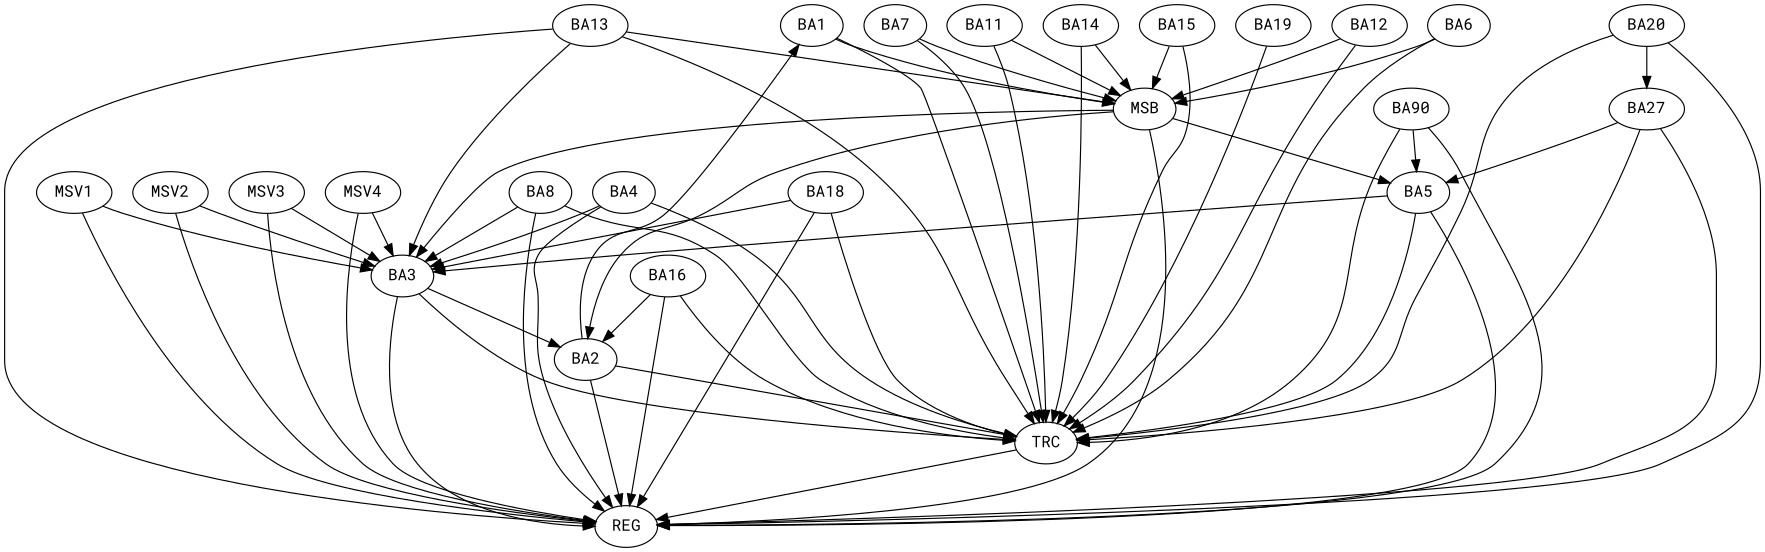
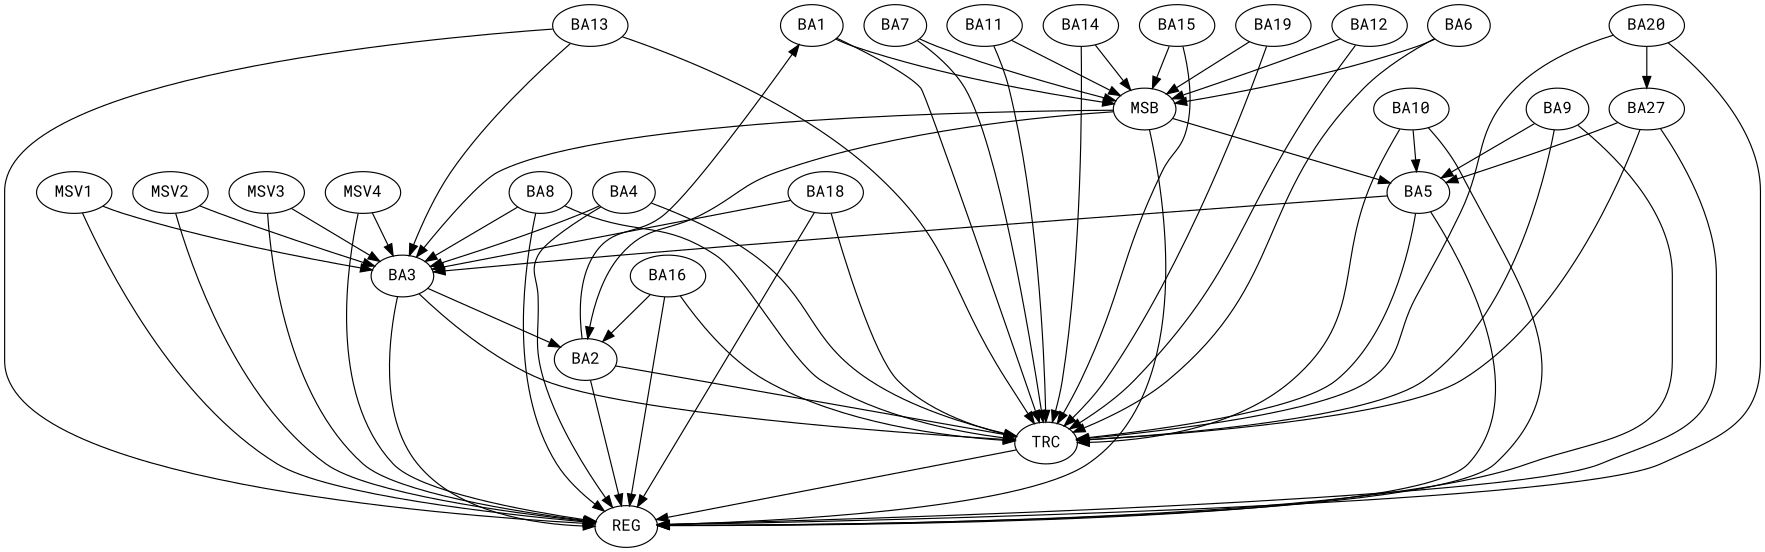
  strict digraph {
    fontname="Roboto Mono"
    node [fontname="Roboto Mono"]
    edge [fontname="Roboto Mono"]
    n1 [label=BA1]
    n2 [label=MSB]
    n3 [label=TRC]
    n4 [label=BA2]
    n5 [label=REG]
    n6 [label=BA3]
    n7 [label=BA5]
    n8 [label=BA4]
    n9 [label=BA6]
    n10 [label=BA7]
    n11 [label=BA8]
-   n13 [label=BA90]
+   n12 [label=BA9]
+   n13 [label=BA10]
    n14 [label=BA11]
    n15 [label=BA12]
    n16 [label=BA13]
    n17 [label=BA14]
    n18 [label=BA15]
    n19 [label=BA16]
    n20 [label=BA27]
    n21 [label=BA18]
    n22 [label=BA19]
    n23 [label=BA20]
    n24 [label=MSV1]
    n25 [label=MSV2]
    n26 [label=MSV3]
    n27 [label=MSV4]
    n1 -> n2
    n1 -> n3
    n2 -> n4
    n2 -> n5
    n2 -> n6
    n2 -> n7
    n3 -> n5
    n4 -> n1
    n4 -> n3
    n4 -> n5
    n6 -> n3
    n6 -> n4
    n6 -> n5
    n7 -> n3
    n7 -> n5
    n7 -> n6
    n8 -> n3
    n8 -> n5
    n8 -> n6
    n9 -> n2
    n9 -> n3
    n10 -> n2
    n10 -> n3
    n11 -> n3
    n11 -> n5
    n11 -> n6
+   n12 -> n3
+   n12 -> n5
+   n12 -> n7
    n13 -> n3
    n13 -> n5
    n13 -> n7
    n14 -> n2
    n14 -> n3
    n15 -> n2
    n15 -> n3
    n16 -> n3
    n16 -> n5
    n16 -> n6
    n17 -> n2
    n17 -> n3
    n18 -> n2
    n18 -> n3
    n19 -> n3
    n19 -> n4
    n19 -> n5
    n20 -> n3
    n20 -> n5
    n20 -> n7
    n21 -> n3
    n21 -> n5
    n21 -> n6
-   n16 -> n2
+   n22 -> n2
    n22 -> n3
    n23 -> n3
    n23 -> n5
    n23 -> n20
    n24 -> n5
    n24 -> n6
    n25 -> n5
    n25 -> n6
    n26 -> n5
    n26 -> n6
    n27 -> n5
    n27 -> n6
  }
